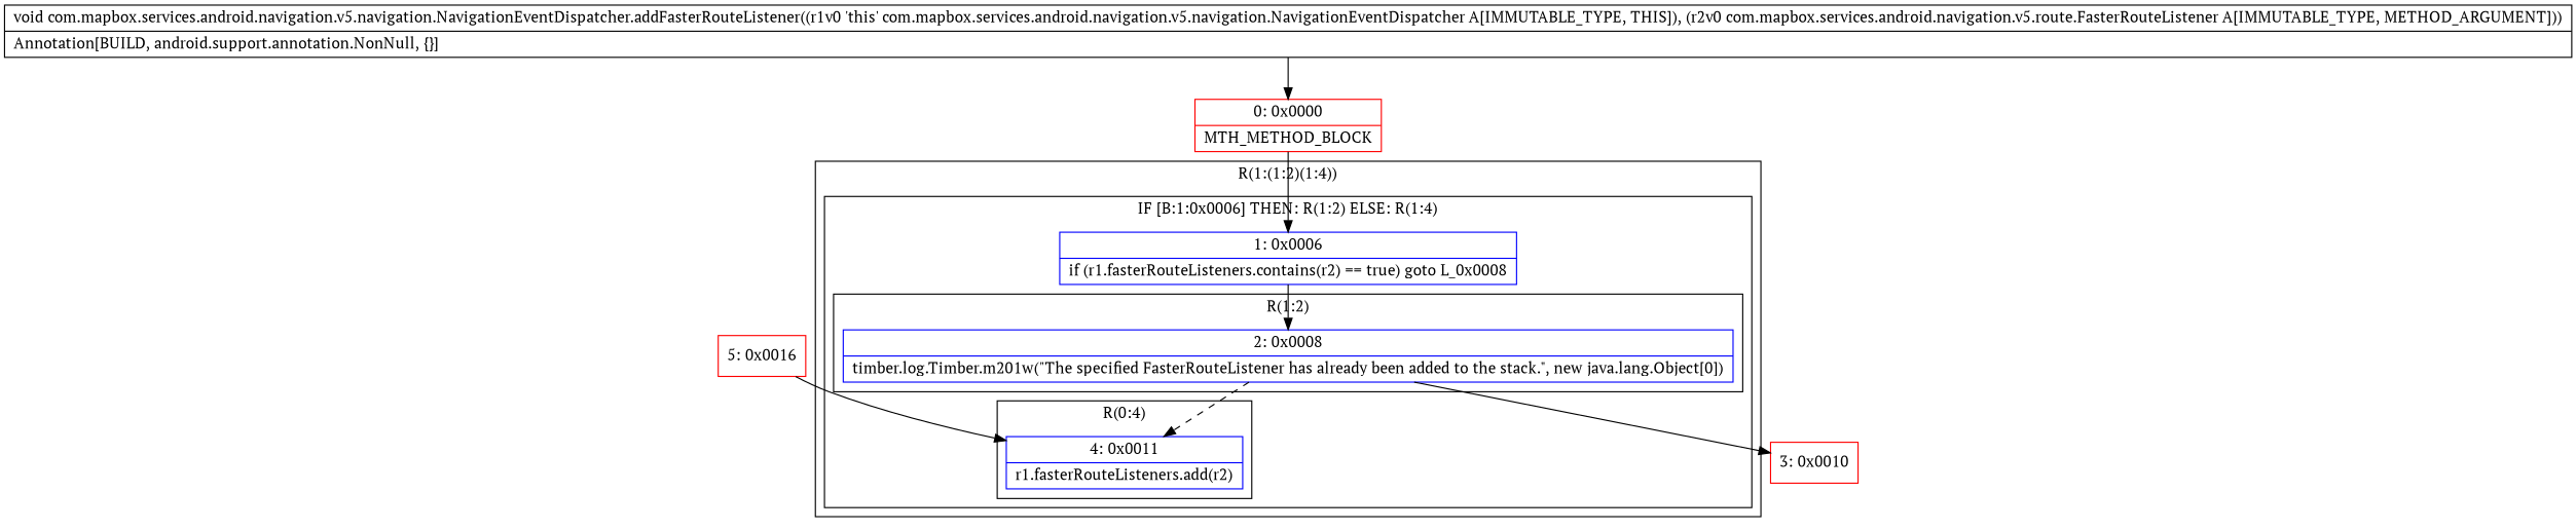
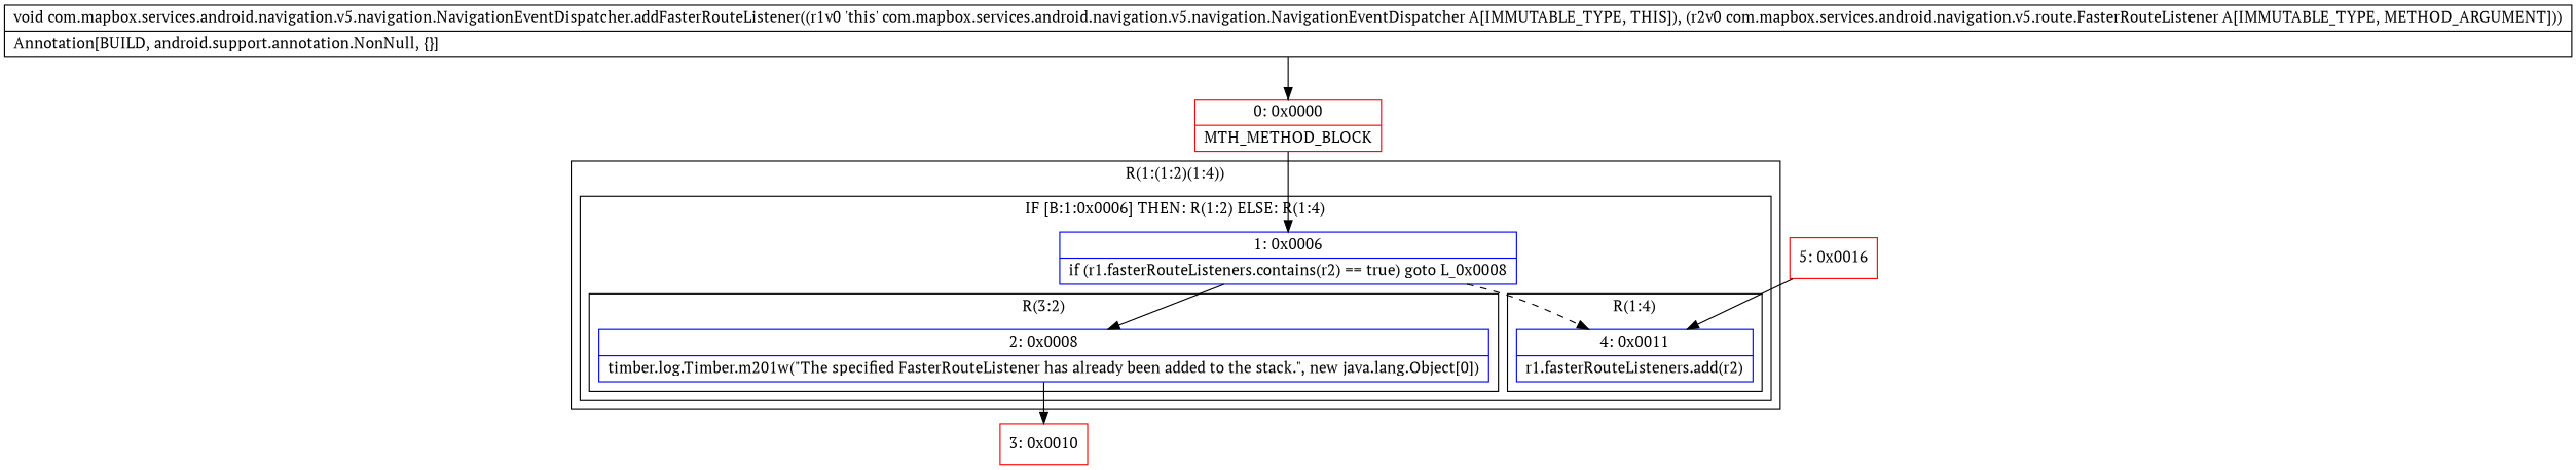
  digraph {
    fontname="PT Serif"
    node [color=blue fontname="PT Serif" shape=record]
    edge [fontname="PT Serif"]
    n1 [label="{2\:\ 0x0008|timber.log.Timber.m201w(\"The specified FasterRouteListener has already been added to the stack.\", new java.lang.Object[0])\l}"]
    n2 [label="{4\:\ 0x0011|r1.fasterRouteListeners.add(r2)\l}"]
    n3 [label="{1\:\ 0x0006|if (r1.fasterRouteListeners.contains(r2) == true) goto L_0x0008\l}"]
    n4 [color=red label="{3\:\ 0x0010}"]
    n5 [color=red label="{5\:\ 0x0016}"]
    n6 [color=red label="{0\:\ 0x0000|MTH_METHOD_BLOCK\l}"]
    n7 [label="{void com.mapbox.services.android.navigation.v5.navigation.NavigationEventDispatcher.addFasterRouteListener((r1v0 'this' com.mapbox.services.android.navigation.v5.navigation.NavigationEventDispatcher A[IMMUTABLE_TYPE, THIS]), (r2v0 com.mapbox.services.android.navigation.v5.route.FasterRouteListener A[IMMUTABLE_TYPE, METHOD_ARGUMENT]))  | Annotation[BUILD, android.support.annotation.NonNull, \{\}]\l}" color=""]
    subgraph cluster_1 {
      label="R(1:(1:2)(1:4))"
      subgraph cluster_2 {
        label="IF [B:1:0x0006] THEN: R(1:2) ELSE: R(1:4)"
        n3
        subgraph cluster_3 {
-         label="R(1:2)"
+         label="R(3:2)"
          n1
        }
        subgraph cluster_4 {
-         label="R(0:4)"
+         label="R(1:4)"
          n2
        }
      }
    }
    n1 -> n4
    n3 -> n1
-   n1 -> n2 [style=dashed]
+   n3 -> n2 [style=dashed]
    n5 -> n2
    n6 -> n3
    n7 -> n6
  }
